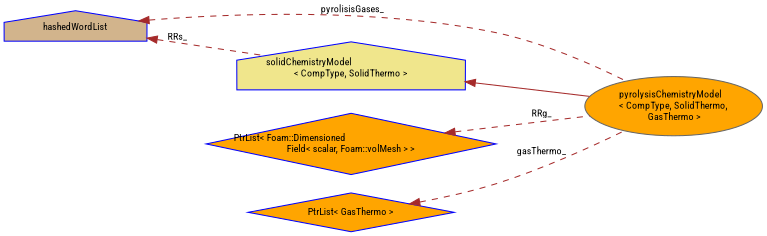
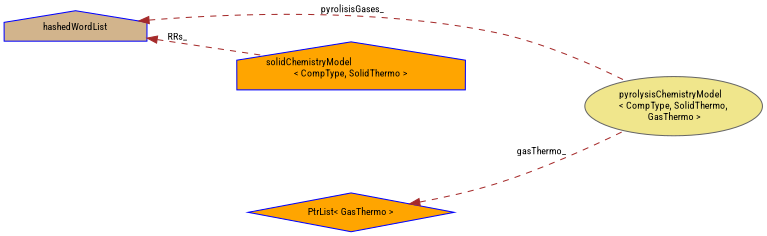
  digraph {
    fontname="Roboto Condensed"
    rankdir=LR
    node [color=blue fillcolor=khaki fontname="Roboto Condensed" fontsize=10 shape=house style=filled]
    edge [color=brown dir=back fontname="Roboto Condensed" fontsize=10 labelfontname=Helvetica labelfontsize=10 style=dashed]
-   n1 [color=gray40 fillcolor=orange fontcolor=black height=0.2 label="pyrolysisChemistryModel\l\< CompType, SolidThermo,\l GasThermo \>" shape=ellipse width=0.4]
-   n2 [height=0.2 label="solidChemistryModel\l\< CompType, SolidThermo \>" width=0.4]
-   n3 [fillcolor=orange height=0.2 label="PtrList\< Foam::Dimensioned\lField\< scalar, Foam::volMesh \> \>" shape=diamond width=0.4]
+   n1 [color=gray40 fontcolor=black height=0.2 label="pyrolysisChemistryModel\l\< CompType, SolidThermo,\l GasThermo \>" shape=ellipse width=0.4]
+   n2 [fillcolor=orange height=0.2 label="solidChemistryModel\l\< CompType, SolidThermo \>" width=0.4]
    n4 [fillcolor=orange height=0.2 label="PtrList\< GasThermo \>" shape=diamond width=0.4]
    n5 [fillcolor=tan height=0.2 label=hashedWordList width=0.4]
-   n2 -> n1 [style=solid]
-   n3 -> n1 [label=" RRg_"]
    n4 -> n1 [label=" gasThermo_"]
    n5 -> n1 [label=" pyrolisisGases_"]
    n5 -> n2 [label=" RRs_"]
  }
